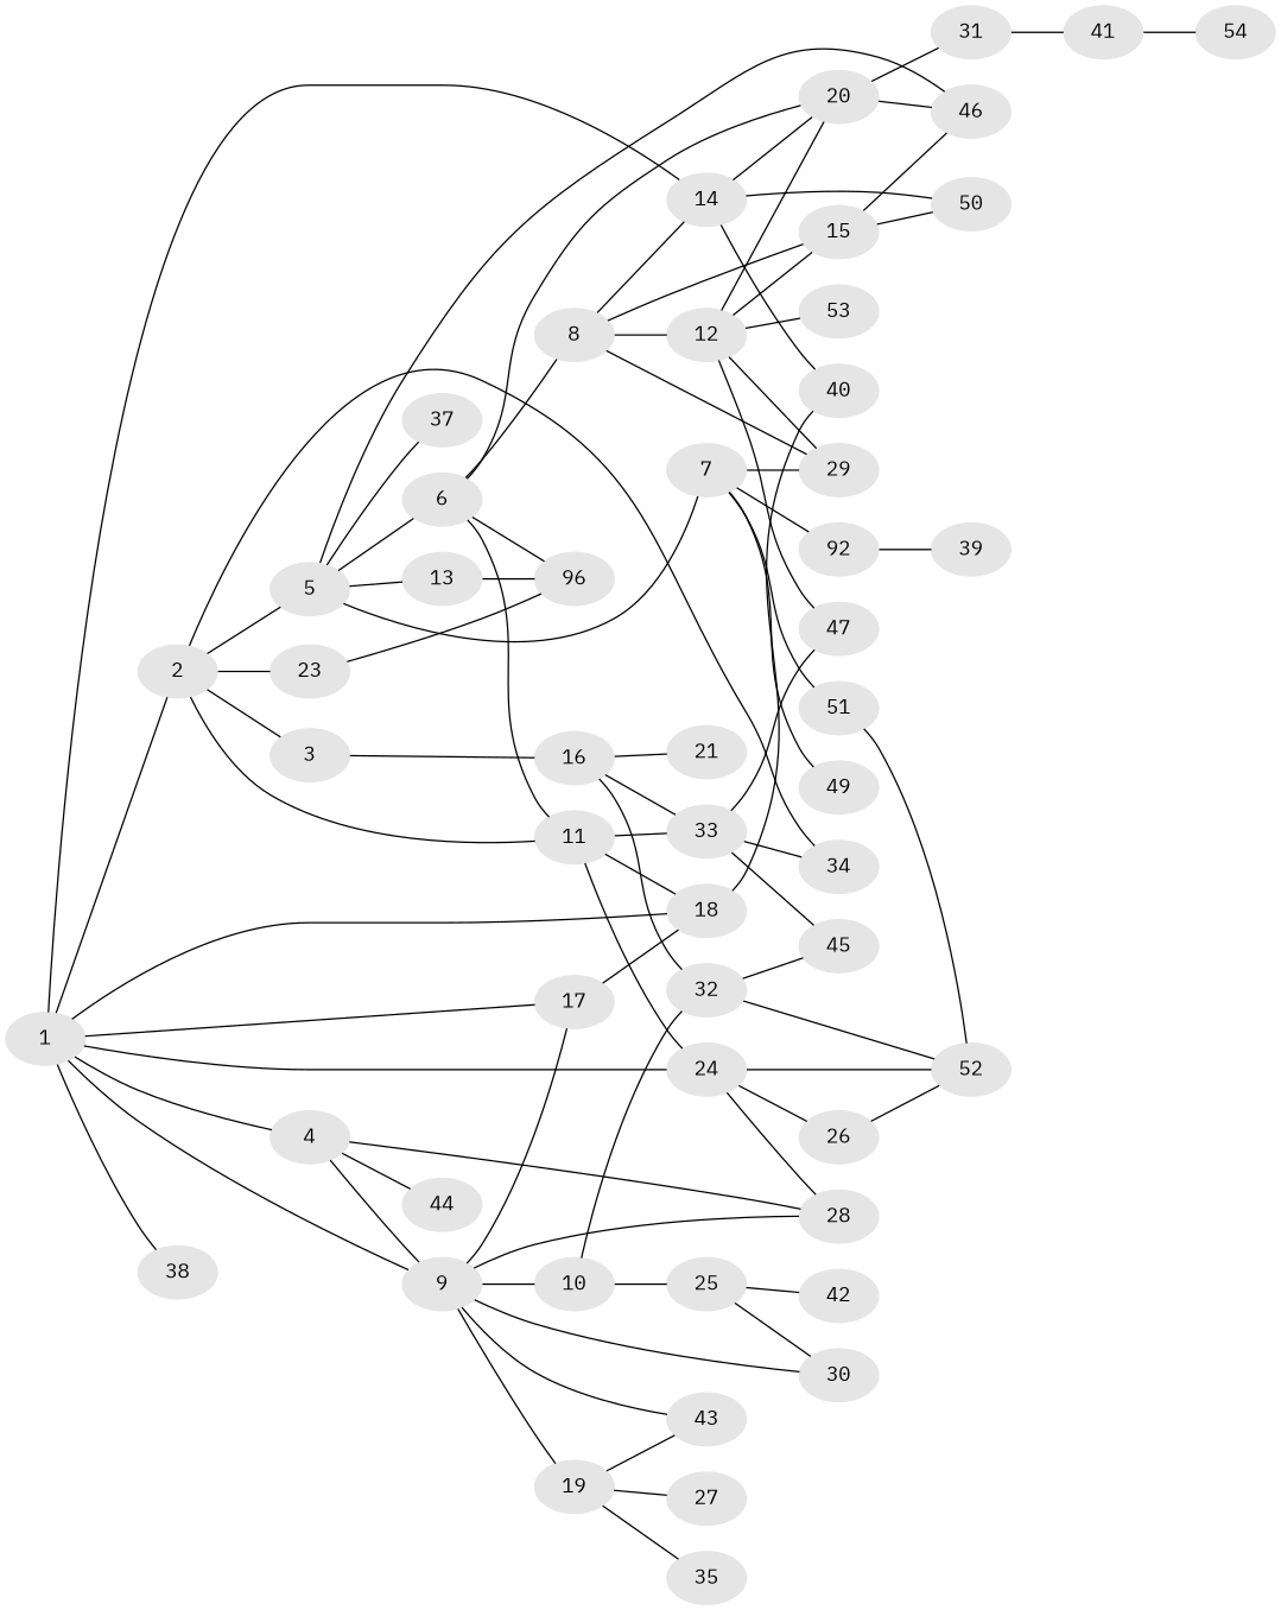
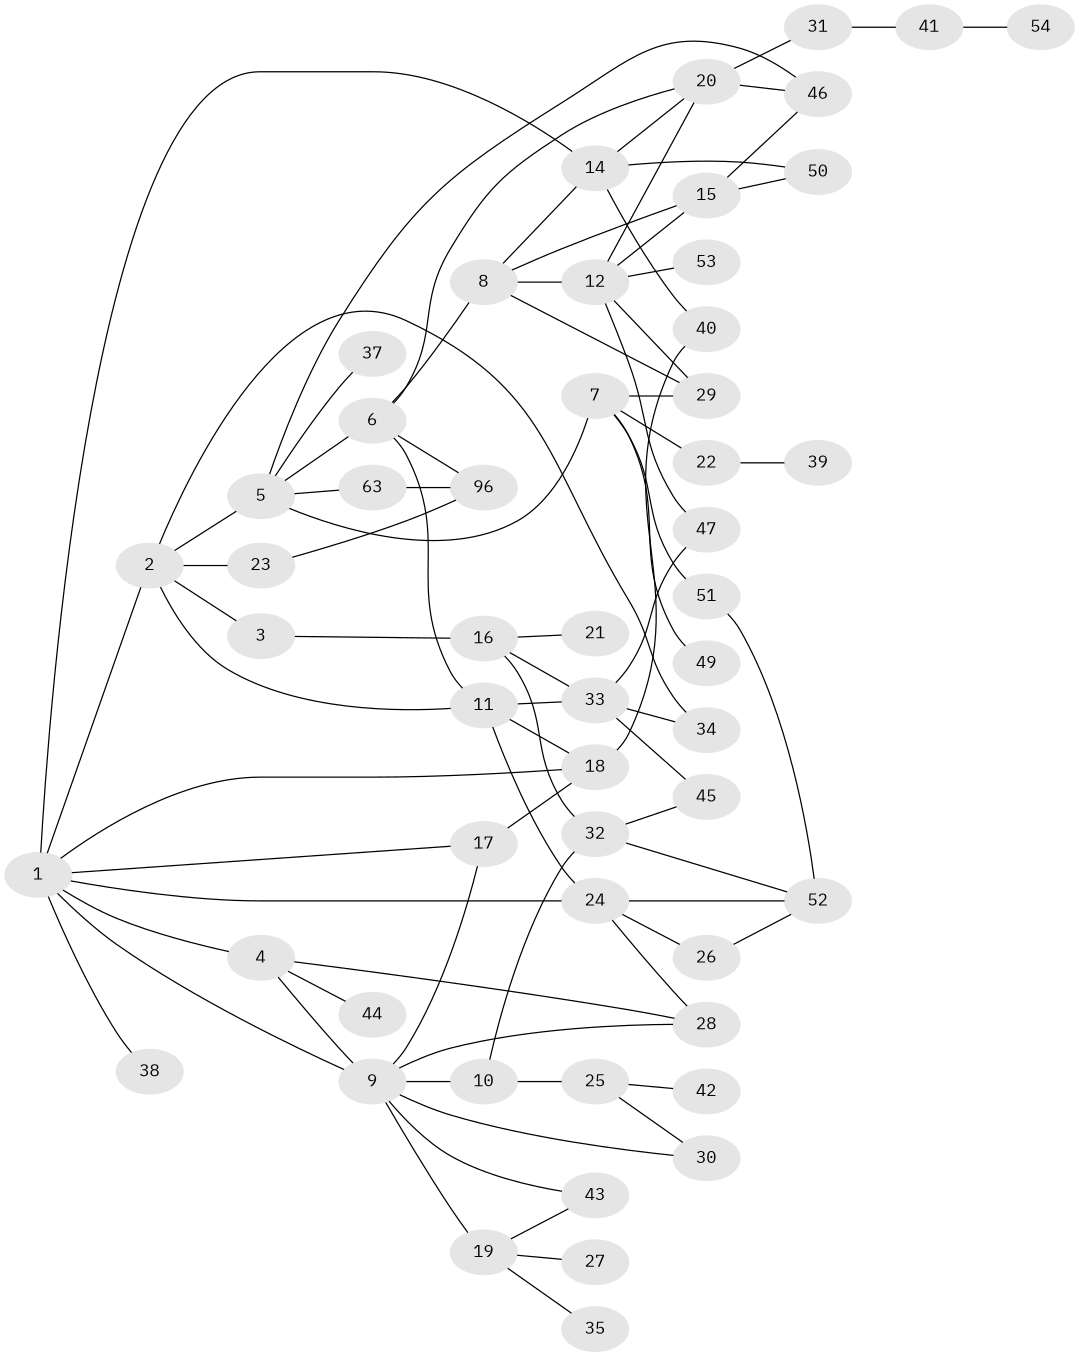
  graph {
    fontname="IBM Plex Mono"
    rankdir=LR
    node [color=gray90 fontname="IBM Plex Mono" style=filled]
    edge [fontname="IBM Plex Mono" weight=1.0]
    1
    2
    4
    9
    14
    17
    18
    24
    38
    3
    5
    11
    23
    34
    28
    44
    10
    19
    30
    43
    20
    40
    50
    26
    52
    16
    6
    7
-   13
+   13 [label=63]
    37
    46
    33
    n33 [label=96]
    32
    21
    8
-   22 [label=92]
+   22
    29
    49
    51
    12
    15
    31
    39
    47
    53
    25
    27
    35
    42
    45
    41
    54
    1 -- 2
    1 -- 4
    1 -- 9
    1 -- 14
    1 -- 17
    1 -- 18
    1 -- 24
    1 -- 38
    2 -- 3
    2 -- 5 [weight=3.0]
    2 -- 11
    2 -- 23 [weight=3.0]
    2 -- 34
    4 -- 9
    4 -- 28
    4 -- 44
    9 -- 17
    9 -- 28
    9 -- 10 [weight=2.0]
    9 -- 19
    9 -- 30
    9 -- 43
    14 -- 20
    14 -- 40
    14 -- 50
    17 -- 18
    18 -- 40
    24 -- 28
    24 -- 26
    24 -- 52 [weight=2.0]
    3 -- 16
    5 -- 6
    5 -- 7
    5 -- 13
    5 -- 37
    5 -- 46
    11 -- 18
    11 -- 24
    11 -- 33
    23 -- n33
    10 -- 32
    10 -- 25
    19 -- 43
    19 -- 27
    19 -- 35
    20 -- 46
    20 -- 31
    26 -- 52
    16 -- 33
    16 -- 32
    16 -- 21
    6 -- 11
    6 -- 20
    6 -- n33
    6 -- 8
    7 -- 22
    7 -- 29 [weight=3.0]
    7 -- 49
    7 -- 51
    13 -- n33
    33 -- 34
    33 -- 47
    33 -- 45
    32 -- 52
    32 -- 45 [weight=2.0]
    8 -- 14
    8 -- 29
    8 -- 12 [weight=2.0]
    8 -- 15
    22 -- 39
    51 -- 52
    12 -- 20
    12 -- 29
    12 -- 15
    12 -- 47
    12 -- 53
    15 -- 50
    15 -- 46
    31 -- 41
    25 -- 30
    25 -- 42
    41 -- 54
  }
